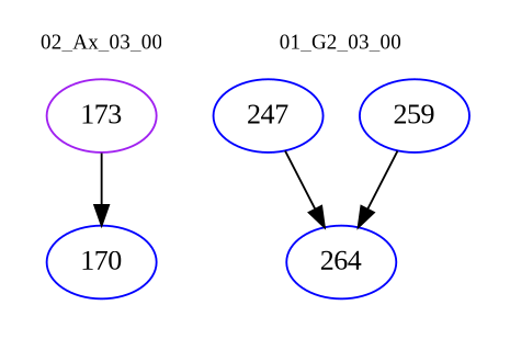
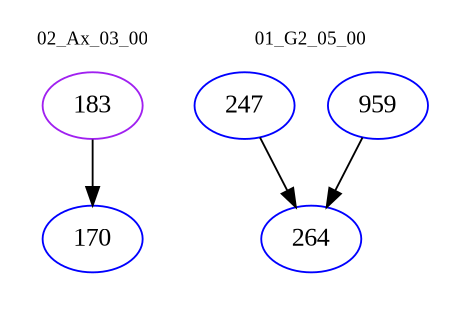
  digraph {
    fontname="Liberation Serif"
    node [color=blue fontname="Liberation Serif"]
    edge [color=black fontname="Liberation Serif"]
-   n1 [color=purple label=173]
+   n1 [color=purple label=183]
    n2 [label=170]
-   n3 [label=259]
+   n3 [label=959]
    n4 [label=247]
    n5 [label=264]
    subgraph cluster_1 {
      color=white
      fontsize=10
      label="02_Ax_03_00"
      n1
      n2
    }
    subgraph cluster_2 {
      color=white
      fontsize=10
-     label="01_G2_03_00"
+     label="01_G2_05_00"
      n3
      n4
      n5
    }
    n1 -> n2
    n3 -> n5
    n4 -> n5
  }
